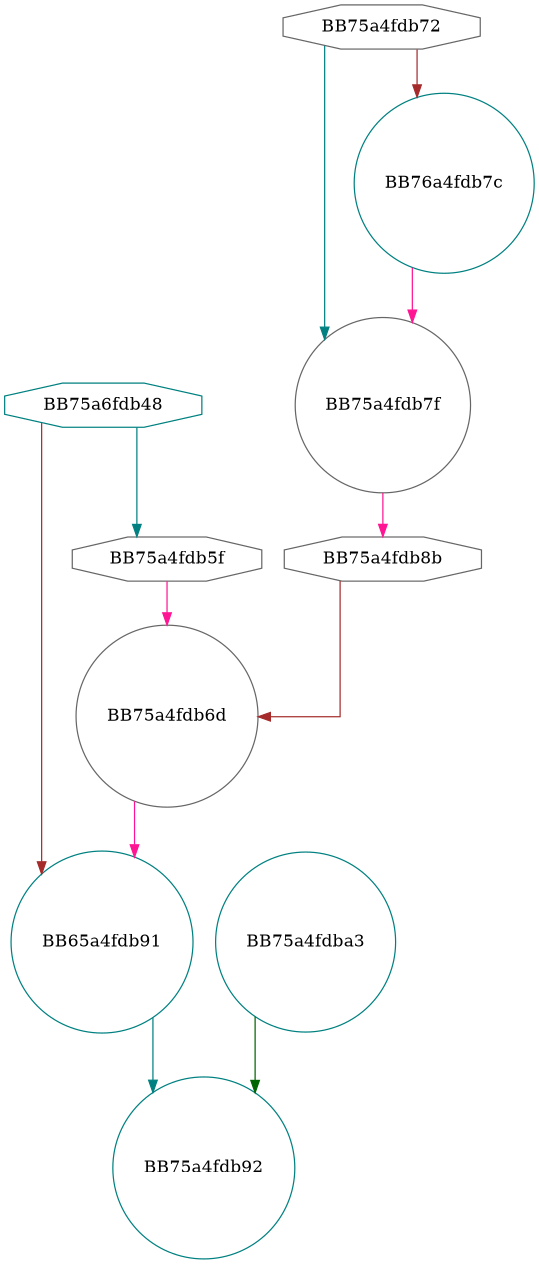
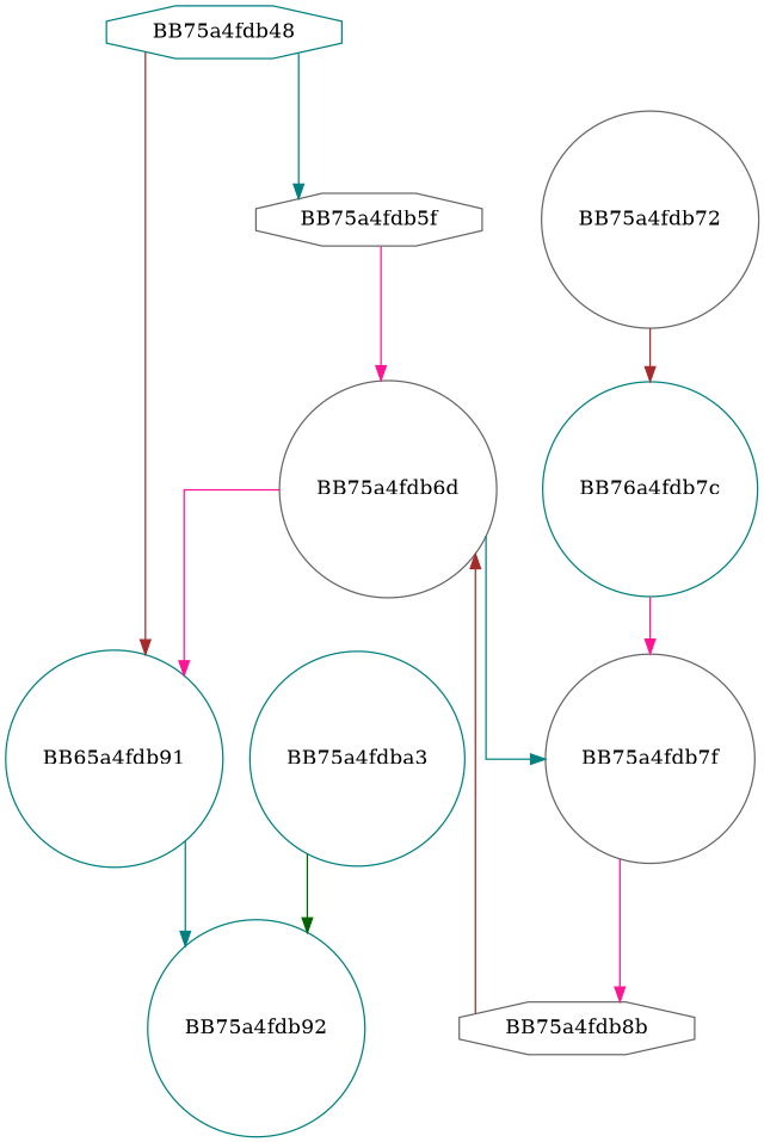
  digraph {
    splines=ortho
    node [color=teal shape=circle]
    edge [color=deeppink]
-   BB75a4fdb48 [shape=octagon label=BB75a6fdb48]
+   BB75a4fdb48 [shape=octagon]
    n2 [label=BB65a4fdb91]
    BB75a4fdb5f [color=gray40 shape=octagon]
    n4 [label=BB75a4fdb92]
    BB75a4fdb6d [color=gray40]
-   BB75a4fdb72 [color=gray40 shape=octagon]
+   BB75a4fdb72 [color=gray40]
    BB75a4fdb7f [color=gray40]
    n8 [label=BB76a4fdb7c]
    BB75a4fdb8b [color=gray40 shape=octagon]
    BB75a4fdba3
    BB75a4fdb48 -> n2 [color=brown]
    BB75a4fdb48 -> BB75a4fdb5f [color=teal]
    n2 -> n4 [color=teal]
    BB75a4fdb5f -> BB75a4fdb6d
    BB75a4fdb6d -> n2
-   BB75a4fdb72 -> BB75a4fdb7f [color=teal]
+   BB75a4fdb6d -> BB75a4fdb7f [color=teal]
    BB75a4fdb72 -> n8 [color=brown]
    BB75a4fdb7f -> BB75a4fdb8b
    n8 -> BB75a4fdb7f
    BB75a4fdb8b -> BB75a4fdb6d [color=brown]
    BB75a4fdba3 -> n4 [color=darkgreen]
  }
